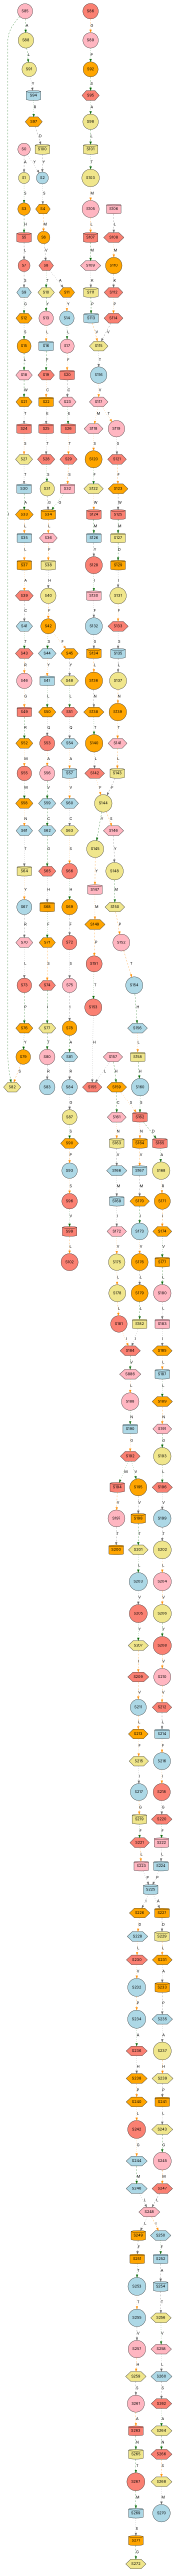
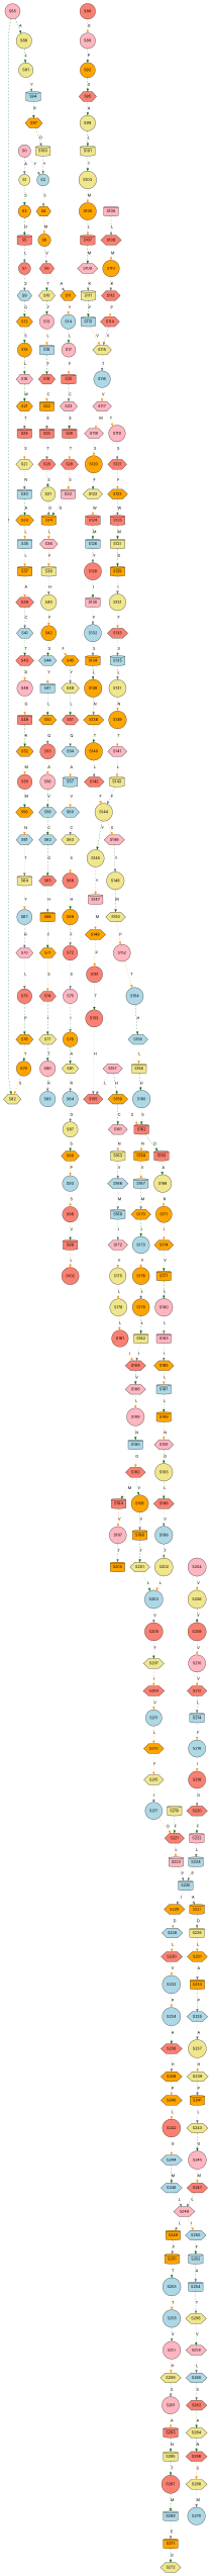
  strict digraph {
    fontname=Inter
    node [fillcolor=salmon fontname=Inter shape=hexagon style=filled]
    edge [color=darkorange fontname=Inter style=dotted]
    S0 [fillcolor=lightpink shape=circle]
    S1 [fillcolor=khaki shape=circle]
    S2 [fillcolor=lightblue shape=circle]
    S3 [fillcolor=orange shape=circle]
    S4 [fillcolor=orange]
    S5 [shape=cylinder]
    S6 [fillcolor=orange shape=circle]
    S7 [shape=circle]
    S8
    S9 [fillcolor=lightblue]
    S10 [fillcolor=khaki]
    S11 [fillcolor=orange]
    S12 [fillcolor=orange]
    S13 [fillcolor=lightpink shape=circle]
    S14 [fillcolor=lightblue shape=circle]
    S15 [fillcolor=orange shape=circle]
    S16 [fillcolor=lightblue shape=cylinder]
    S17 [fillcolor=lightpink shape=circle]
    S18 [fillcolor=lightpink]
    S19
    S20 [shape=cylinder]
    S21 [fillcolor=orange]
    S22 [fillcolor=orange shape=cylinder]
    S23 [fillcolor=lightpink]
    S24 [shape=cylinder]
    S25 [shape=cylinder]
    S26 [shape=cylinder]
    S27 [fillcolor=khaki]
    S28
    S29
    S30 [fillcolor=lightblue shape=cylinder]
    S31 [fillcolor=khaki shape=circle]
    S32 [fillcolor=lightpink shape=cylinder]
    S33 [fillcolor=orange]
    S34 [fillcolor=orange shape=cylinder]
    S35 [fillcolor=lightblue shape=cylinder]
    S36 [fillcolor=lightpink]
    S37 [fillcolor=orange shape=cylinder]
    S38 [fillcolor=khaki shape=cylinder]
    S39
    S40 [fillcolor=khaki shape=circle]
    S41 [fillcolor=lightblue]
    S42 [fillcolor=orange shape=circle]
    S43
    S44 [fillcolor=lightblue]
    S45 [fillcolor=orange]
    S46 [fillcolor=lightpink shape=circle]
    S47 [fillcolor=lightblue shape=cylinder]
    S48 [fillcolor=khaki]
    S49 [shape=cylinder]
    S50 [fillcolor=orange]
    S51
    S52 [fillcolor=orange]
    S53 [shape=circle]
    S54 [fillcolor=lightblue]
    S55 [shape=circle]
    S56 [fillcolor=lightpink shape=circle]
    S57 [fillcolor=lightblue shape=cylinder]
    S58 [fillcolor=orange]
    S59 [fillcolor=lightblue]
    S60 [fillcolor=lightblue]
    S61 [fillcolor=lightblue]
    S62 [fillcolor=lightblue]
    S63 [fillcolor=khaki]
    S64 [fillcolor=khaki shape=cylinder]
    S65
    S66 [shape=circle]
    S67 [fillcolor=lightblue shape=circle]
    S68 [fillcolor=orange shape=cylinder]
    S69 [fillcolor=orange shape=circle]
    S70 [fillcolor=lightpink]
    S71 [fillcolor=orange]
    S72 [shape=circle]
    S73 [shape=circle]
    S74
    S75 [fillcolor=lightpink shape=circle]
    S76 [fillcolor=orange]
    S77 [fillcolor=khaki]
    S78 [fillcolor=orange shape=circle]
    S79 [fillcolor=orange shape=circle]
    S80 [fillcolor=lightpink shape=circle]
-   S81 [fillcolor=lightblue]
+   S81 [fillcolor=khaki]
    S82 [fillcolor=khaki]
    S83 [fillcolor=lightblue shape=circle]
    S84 [fillcolor=lightblue shape=circle]
    S87 [fillcolor=khaki shape=circle]
    S85 [fillcolor=lightpink shape=circle]
    S88 [fillcolor=khaki shape=circle]
    S86 [shape=circle]
    S89 [fillcolor=lightpink shape=circle]
    S90 [fillcolor=orange]
    S91 [fillcolor=khaki shape=circle]
    S92 [fillcolor=orange shape=circle]
    S93 [fillcolor=lightblue shape=circle]
    S94 [fillcolor=lightblue shape=cylinder]
    S95
    S96 [shape=circle]
    S97 [fillcolor=orange]
    S98 [fillcolor=khaki shape=circle]
    S99 [shape=cylinder]
    S100 [fillcolor=khaki shape=cylinder]
    S101 [fillcolor=khaki shape=cylinder]
    S102 [shape=circle]
    S103 [fillcolor=khaki shape=circle]
-   S105 [fillcolor=lightpink shape=circle]
+   S105 [fillcolor=orange shape=circle]
    S107 [shape=cylinder]
    S106 [fillcolor=lightpink shape=cylinder]
    S108
    S109 [fillcolor=lightpink]
    S110 [fillcolor=orange shape=circle]
    S111 [fillcolor=khaki shape=cylinder]
    S112
    S113 [fillcolor=lightblue shape=cylinder]
    S114
    S115 [fillcolor=khaki]
    S116 [fillcolor=lightblue shape=circle]
    S117 [fillcolor=lightpink]
    S118 [fillcolor=lightpink]
    S119 [fillcolor=lightpink shape=circle]
    S120 [fillcolor=orange shape=circle]
    S121
    S122 [fillcolor=khaki]
    S123 [fillcolor=orange]
    S124 [shape=cylinder]
    S125 [shape=cylinder]
    S126 [fillcolor=lightblue shape=cylinder]
    S127 [fillcolor=khaki shape=cylinder]
    S128 [shape=circle]
    S129 [fillcolor=orange shape=cylinder]
    S130 [fillcolor=lightpink shape=cylinder]
    S131 [fillcolor=khaki shape=circle]
    S132 [fillcolor=lightblue shape=circle]
    S133
    S134 [fillcolor=orange shape=cylinder]
    S135 [fillcolor=lightblue shape=cylinder]
    S136 [fillcolor=orange shape=circle]
    S137 [fillcolor=khaki shape=circle]
    S138 [fillcolor=orange]
    S139 [fillcolor=orange shape=circle]
    S140 [fillcolor=orange shape=circle]
    S141 [fillcolor=lightpink]
    S142
    S143 [fillcolor=khaki shape=cylinder]
    S144 [fillcolor=khaki shape=circle]
    S145 [fillcolor=khaki shape=circle]
    S146 [fillcolor=lightpink]
    S147 [fillcolor=lightpink shape=cylinder]
    S148 [fillcolor=khaki shape=circle]
    S149 [fillcolor=orange]
    S150 [fillcolor=khaki]
    S151 [shape=circle]
    S152 [fillcolor=lightpink shape=circle]
    S153 [shape=circle]
    S154 [fillcolor=lightblue shape=circle]
    S155
    S156 [fillcolor=lightblue]
    S158 [fillcolor=khaki shape=cylinder]
    S157 [fillcolor=lightpink]
    S159 [fillcolor=orange]
    S160 [fillcolor=lightblue shape=circle]
    S161 [fillcolor=lightpink]
    S162 [shape=cylinder]
    S163 [fillcolor=khaki shape=cylinder]
    S164 [fillcolor=orange shape=cylinder]
    S165 [shape=cylinder]
    S166 [fillcolor=lightblue]
    S167 [fillcolor=lightblue shape=cylinder]
    S168 [fillcolor=khaki shape=circle]
    S169 [fillcolor=lightblue shape=cylinder]
    S170 [fillcolor=orange]
    S171 [fillcolor=orange shape=circle]
    S172 [fillcolor=lightpink]
    S173 [fillcolor=lightblue shape=circle]
    S174 [fillcolor=orange]
    S175 [fillcolor=khaki shape=circle]
    S176 [fillcolor=orange shape=circle]
    S177 [fillcolor=orange shape=cylinder]
    S178 [fillcolor=khaki shape=circle]
    S179 [fillcolor=orange shape=circle]
    S180 [fillcolor=lightpink shape=circle]
    S181 [shape=circle]
    S182 [fillcolor=khaki shape=cylinder]
    S183 [fillcolor=lightpink shape=cylinder]
    S184
    S185 [fillcolor=orange]
-   S186 [fillcolor=lightpink label=S886]
+   S186 [fillcolor=lightpink]
    S187 [fillcolor=lightblue shape=cylinder]
    S188 [fillcolor=lightpink shape=circle]
-   S189 [fillcolor=orange]
+   S189 [fillcolor=orange shape=cylinder]
    S190 [fillcolor=lightblue shape=cylinder]
    S191 [fillcolor=lightpink]
    S192
    S193 [fillcolor=khaki shape=circle]
    S194 [shape=cylinder]
    S195 [fillcolor=orange shape=circle]
    S196
    S197 [fillcolor=lightpink shape=circle]
    S198 [fillcolor=orange shape=cylinder]
    S199 [fillcolor=lightblue shape=circle]
    S200 [fillcolor=orange shape=cylinder]
    S201 [fillcolor=khaki]
    S202 [fillcolor=khaki shape=circle]
    S203 [fillcolor=lightblue shape=circle]
    S204 [fillcolor=lightpink shape=circle]
    S205 [shape=circle]
    S206 [fillcolor=khaki shape=circle]
    S207 [fillcolor=khaki]
    S208 [shape=circle]
    S209
    S210 [fillcolor=lightpink shape=circle]
    S211 [fillcolor=lightblue shape=circle]
    S212
    S213 [fillcolor=orange]
    S214 [fillcolor=lightblue shape=cylinder]
    S215 [fillcolor=khaki]
    S216 [fillcolor=lightblue shape=circle]
    S217 [fillcolor=lightblue shape=circle]
    S218 [shape=circle]
    S219 [fillcolor=khaki shape=cylinder]
    S220
    S221
    S222 [fillcolor=lightpink shape=cylinder]
    S223 [fillcolor=lightpink shape=cylinder]
    S224 [fillcolor=lightblue shape=cylinder]
    S225 [fillcolor=lightblue shape=cylinder]
    S226 [fillcolor=orange]
    S227 [fillcolor=orange shape=cylinder]
    S228 [fillcolor=lightblue]
    S229 [fillcolor=khaki shape=cylinder]
    S230
    S231 [fillcolor=orange]
    S232 [fillcolor=lightblue shape=circle]
    S233 [fillcolor=orange shape=cylinder]
    S234 [fillcolor=lightblue shape=circle]
    S235 [fillcolor=lightblue]
    S236
    S237 [fillcolor=khaki shape=circle]
    S238 [fillcolor=orange]
    S239 [fillcolor=khaki]
    S240 [fillcolor=orange]
    S241 [fillcolor=orange shape=cylinder]
    S242 [shape=circle]
    S243 [fillcolor=khaki]
    S244 [fillcolor=lightblue]
    S245 [fillcolor=lightpink shape=circle]
    S246 [fillcolor=lightblue]
    S247
    S248 [fillcolor=lightpink]
    S249 [fillcolor=orange shape=cylinder]
    S250 [fillcolor=lightblue]
    S251 [fillcolor=orange shape=cylinder]
    S252 [fillcolor=lightblue shape=cylinder]
    S253 [fillcolor=lightblue shape=circle]
    S254 [fillcolor=lightblue shape=cylinder]
    S255 [fillcolor=lightblue shape=circle]
    S256 [fillcolor=khaki]
    S257 [fillcolor=lightpink shape=circle]
    S258 [fillcolor=lightpink]
    S259 [fillcolor=khaki]
    S260 [fillcolor=lightblue]
    S261 [fillcolor=lightpink shape=circle]
    S262
    S263 [shape=cylinder]
    S264 [fillcolor=khaki]
    S265 [fillcolor=khaki shape=cylinder]
    S266
    S267 [shape=circle]
    S268 [fillcolor=khaki]
    S269 [fillcolor=lightblue shape=cylinder]
    S270 [fillcolor=lightblue shape=circle]
    S271 [fillcolor=orange shape=cylinder]
    S272 [fillcolor=khaki]
    S0 -> S1 [color=gray40 label=A style=dashed]
    S0 -> S2 [color=gray40 label=Y]
    S1 -> S3 [color=darkgreen label=S]
    S2 -> S4 [color=gray40 label=S]
    S3 -> S5 [color=darkgreen label=H style=dashed]
    S4 -> S6 [label=M style=dashed]
    S5 -> S7 [color=gray40 label=L style=dashed]
    S6 -> S8 [color=gray40 label=V style=dashed]
    S7 -> S9 [color=gray40 label=S style=dashed]
    S8 -> S10 [color=darkgreen label=T]
    S8 -> S11 [color=gray40 label=A]
-   S9 -> S12 [color=darkgreen label=G]
+   S9 -> S12 [color=darkgreen label=G style=dashed]
    S10 -> S13 [color=darkgreen label=Y style=dashed]
    S11 -> S14 [label=Y]
    S12 -> S15 [color=darkgreen label=S]
    S13 -> S16 [label=L]
    S14 -> S17 [color=darkgreen label=L]
    S15 -> S18 [color=darkgreen label=L style=dashed]
    S16 -> S19 [color=darkgreen label=F style=dashed]
    S17 -> S20 [label=F]
    S18 -> S21 [color=darkgreen label=W style=dashed]
    S19 -> S22 [label=C]
    S20 -> S23 [color=gray40 label=C style=dashed]
    S21 -> S24 [color=gray40 label=T]
    S22 -> S25 [color=gray40 label=E]
    S23 -> S26 [color=darkgreen label=E]
    S24 -> S27 [label=S]
    S25 -> S28 [color=gray40 label=T]
    S26 -> S29 [label=T]
-   S27 -> S30 [color=gray40 label=T]
+   S27 -> S30 [color=gray40 label=N]
    S28 -> S31 [color=darkgreen label=S]
    S29 -> S32 [label=S style=dashed]
    S30 -> S33 [color=darkgreen label=A style=dashed]
    S31 -> S34 [color=gray40 label=G style=dashed]
    S32 -> S34 [color=darkgreen label=G]
    S33 -> S35 [label=L style=dashed]
    S34 -> S36 [label=L style=dashed]
    S35 -> S37 [label=L]
    S36 -> S38 [label=F style=dashed]
    S37 -> S39 [label=A]
    S38 -> S40 [color=gray40 label=H]
    S39 -> S41 [color=gray40 label=C style=dashed]
    S40 -> S42 [label=F style=dashed]
    S41 -> S43 [color=darkgreen label=T]
    S42 -> S44 [color=darkgreen label=S]
    S42 -> S45 [label=F]
    S43 -> S46 [label=R style=dashed]
    S44 -> S47 [label=Y]
    S45 -> S48 [color=gray40 label=Y style=dashed]
    S46 -> S49 [label=G]
    S47 -> S50 [color=darkgreen label=L]
    S48 -> S51 [color=darkgreen label=L]
    S49 -> S52 [color=darkgreen label=R style=dashed]
    S50 -> S53 [color=gray40 label=Q]
    S51 -> S54 [color=gray40 label=Q]
    S52 -> S55 [label=M]
    S53 -> S56 [label=A]
    S54 -> S57 [label=A]
    S55 -> S58 [color=darkgreen label=M]
    S56 -> S59 [color=darkgreen label=V style=dashed]
    S57 -> S60 [label=V]
    S58 -> S61 [label=N]
    S59 -> S62 [color=darkgreen label=C style=dashed]
    S60 -> S63 [color=gray40 label=C]
    S61 -> S64 [color=gray40 label=T]
    S62 -> S65 [color=darkgreen label=G style=dashed]
    S63 -> S66 [label=S]
    S64 -> S67 [label=Y]
    S65 -> S68 [color=gray40 label=H]
    S66 -> S69 [color=darkgreen label=H]
    S67 -> S70 [color=gray40 label=R style=dashed]
    S68 -> S71 [color=darkgreen label=F]
    S69 -> S72 [color=gray40 label=F style=dashed]
    S70 -> S73 [color=gray40 label=L]
    S71 -> S74 [label=S style=dashed]
    S72 -> S75 [color=gray40 label=S]
    S73 -> S76 [color=darkgreen label=P style=dashed]
    S74 -> S77 [color=darkgreen label=I style=dashed]
    S75 -> S78 [color=gray40 label=I style=dashed]
    S76 -> S79 [color=darkgreen label=Y]
    S77 -> S80 [color=darkgreen label=T style=dashed]
    S78 -> S81 [color=darkgreen label=A style=dashed]
    S79 -> S82 [label=S style=dashed]
    S80 -> S83 [color=gray40 label=R style=dashed]
    S81 -> S84 [color=gray40 label=R]
    S84 -> S87 [color=gray40 label=G]
    S87 -> S90 [color=darkgreen label=S]
    S85 -> S82 [color=darkgreen label=I style=dashed]
    S85 -> S88 [color=darkgreen label=A style=dashed]
    S88 -> S91 [color=darkgreen label=L style=dashed]
    S86 -> S89 [label=G style=dashed]
    S89 -> S92 [color=darkgreen label=P]
    S90 -> S93 [label=P style=dashed]
    S91 -> S94 [color=gray40 label=Y]
    S92 -> S95 [color=darkgreen label=S style=dashed]
    S93 -> S96 [label=S]
    S94 -> S97 [color=darkgreen label=R]
    S95 -> S98 [color=darkgreen label=A]
    S96 -> S99 [color=darkgreen label=V]
    S97 -> S100 [color=gray40 label=D style=dashed]
    S98 -> S101 [color=darkgreen label=L style=dashed]
    S99 -> S102 [label=L style=dashed]
    S100 -> S2 [color=gray40 label=Y style=dashed]
    S101 -> S103 [color=darkgreen label=T]
    S103 -> S105 [label=M]
    S105 -> S107 [label=L style=dashed]
    S107 -> S109 [color=darkgreen label=M style=dashed]
    S106 -> S108 [color=gray40 label=L style=dashed]
    S108 -> S110 [label=M]
    S109 -> S111 [color=gray40 label=K]
    S110 -> S112 [color=gray40 label=K style=dashed]
    S111 -> S113 [color=darkgreen label=P style=dashed]
    S112 -> S114 [label=P]
    S113 -> S115 [label=V style=dashed]
    S114 -> S115 [color=gray40 label=V style=dashed]
    S115 -> S116 [color=gray40 label=T]
    S116 -> S117 [label=V]
    S117 -> S118 [label=M]
    S117 -> S119 [label=T]
    S118 -> S120 [label=S]
    S119 -> S121 [color=gray40 label=S]
    S120 -> S122 [color=darkgreen label=F]
    S121 -> S123 [label=F style=dashed]
    S122 -> S124 [label=W]
    S123 -> S125 [color=gray40 label=W style=dashed]
    S124 -> S126 [color=darkgreen label=M style=dashed]
    S125 -> S127 [color=darkgreen label=M style=dashed]
    S126 -> S128 [color=gray40 label=Y style=dashed]
    S127 -> S129 [color=darkgreen label=D style=dashed]
    S128 -> S130 [color=darkgreen label=I]
    S129 -> S131 [color=gray40 label=I]
    S130 -> S132 [color=gray40 label=F]
    S131 -> S133 [label=F]
    S132 -> S134 [color=gray40 label=S]
    S133 -> S135 [color=gray40 label=S]
-   S134 -> S136 [label=L style=dashed]
+   S134 -> S136 [color=darkgreen label=L style=dashed]
    S135 -> S137 [color=gray40 label=L style=dashed]
    S136 -> S138 [color=gray40 label=N style=dashed]
    S137 -> S139 [label=N style=dashed]
    S138 -> S140 [color=darkgreen label=T]
    S139 -> S141 [label=T]
    S140 -> S142 [color=gray40 label=L]
    S141 -> S143 [label=L style=dashed]
    S142 -> S144 [label=F]
    S143 -> S144 [color=gray40 label=F style=dashed]
    S144 -> S145 [color=darkgreen label=Y style=dashed]
    S144 -> S146 [label=S style=dashed]
    S145 -> S147 [label=Y style=dashed]
    S146 -> S148 [color=gray40 label=Y style=dashed]
    S147 -> S149 [label=M]
    S148 -> S150 [color=darkgreen label=M style=dashed]
    S149 -> S151 [label=P style=dashed]
    S150 -> S152 [label=P style=dashed]
    S151 -> S153 [color=darkgreen label=T]
    S152 -> S154 [label=T style=dashed]
    S153 -> S155 [color=gray40 label=H]
    S154 -> S156 [color=darkgreen label=H style=dashed]
    S156 -> S158 [label=L]
    S158 -> S160 [color=darkgreen label=H style=dashed]
    S157 -> S155 [color=gray40 label=L]
    S157 -> S159 [color=darkgreen label=H style=dashed]
    S159 -> S161 [color=darkgreen label=C style=dashed]
    S159 -> S162 [label=S]
    S160 -> S162 [color=darkgreen label=S]
    S161 -> S163 [label=N]
    S162 -> S164 [label=N]
    S162 -> S165 [color=darkgreen label=D style=dashed]
    S163 -> S166 [color=gray40 label=V style=dashed]
    S164 -> S167 [label=V style=dashed]
    S165 -> S168 [color=darkgreen label=A]
    S166 -> S169 [color=gray40 label=M]
    S167 -> S170 [color=gray40 label=M style=dashed]
    S168 -> S171 [label=R]
    S169 -> S172 [color=gray40 label=I]
    S170 -> S173 [color=darkgreen label=I style=dashed]
    S171 -> S174 [label=I style=dashed]
    S172 -> S175 [label=V]
    S173 -> S176 [label=V]
    S174 -> S177 [color=darkgreen label=V]
    S175 -> S178 [label=L]
    S176 -> S179 [color=gray40 label=L style=dashed]
    S177 -> S180 [color=darkgreen label=L style=dashed]
    S178 -> S181 [label=L style=dashed]
    S179 -> S182 [color=darkgreen label=L style=dashed]
    S180 -> S183 [color=gray40 label=L]
    S181 -> S184 [label=I]
    S182 -> S184 [color=gray40 label=I]
    S183 -> S185 [color=gray40 label=I]
    S184 -> S186 [color=darkgreen label=V style=dashed]
    S185 -> S187 [label=L]
    S186 -> S188 [label=L]
    S187 -> S189 [color=darkgreen label=L]
    S188 -> S190 [color=darkgreen label=N]
    S189 -> S191 [label=N style=dashed]
    S190 -> S192 [label=G]
    S191 -> S193 [color=darkgreen label=G style=dashed]
    S192 -> S194 [color=darkgreen label=M]
    S192 -> S195 [color=darkgreen label=V]
    S193 -> S196 [color=darkgreen label=L]
    S194 -> S197 [label=V style=dashed]
    S195 -> S198 [color=gray40 label=V style=dashed]
    S196 -> S199 [color=gray40 label=V]
    S197 -> S200 [color=gray40 label=T style=dashed]
    S198 -> S201 [color=darkgreen label=T style=dashed]
    S199 -> S202 [color=gray40 label=T style=dashed]
    S201 -> S203 [color=darkgreen label=L]
-   S202 -> S204 [label=L]
+   S202 -> S203 [label=L]
    S203 -> S205 [color=gray40 label=V]
    S204 -> S206 [label=V style=dashed]
    S205 -> S207 [color=darkgreen label=Y]
    S206 -> S208 [color=darkgreen label=Y style=dashed]
    S207 -> S209 [label=I style=dashed]
    S208 -> S210 [label=V style=dashed]
    S209 -> S211 [label=V style=dashed]
    S210 -> S212 [label=V style=dashed]
    S211 -> S213 [label=L style=dashed]
    S212 -> S214 [color=gray40 label=L style=dashed]
    S213 -> S215 [label=F]
    S214 -> S216 [label=F]
    S215 -> S217 [color=gray40 label=I]
    S216 -> S218 [label=I]
-   S217 -> S219 [label=G style=dashed]
+   S217 -> S221 [label=G style=dashed]
    S218 -> S220 [color=gray40 label=G]
    S219 -> S221 [color=darkgreen label=F]
    S220 -> S222 [color=darkgreen label=F]
    S221 -> S223 [label=L style=dashed]
    S222 -> S224 [color=gray40 label=L]
    S223 -> S225 [color=gray40 label=P]
    S224 -> S225 [color=gray40 label=P]
    S225 -> S226 [color=gray40 label=I]
    S225 -> S227 [color=gray40 label=A]
    S226 -> S228 [label=D]
    S227 -> S229 [color=gray40 label=D style=dashed]
    S228 -> S230 [label=L]
    S229 -> S231 [label=L style=dashed]
    S230 -> S232 [label=V]
    S231 -> S233 [color=gray40 label=A]
    S232 -> S234 [label=P style=dashed]
    S233 -> S235 [color=gray40 label=P style=dashed]
    S234 -> S236 [color=darkgreen label=A]
    S235 -> S237 [color=gray40 label=A]
    S236 -> S238 [color=gray40 label=H]
    S237 -> S239 [label=H style=dashed]
    S238 -> S240 [label=P style=dashed]
    S239 -> S241 [color=gray40 label=P style=dashed]
    S240 -> S242 [label=L]
    S241 -> S243 [color=gray40 label=L]
    S242 -> S244 [label=G]
    S243 -> S245 [color=darkgreen label=G style=dashed]
    S244 -> S246 [color=darkgreen label=M style=dashed]
    S245 -> S247 [label=M style=dashed]
    S246 -> S248 [color=gray40 label=L]
    S247 -> S248 [color=gray40 label=L style=dashed]
    S248 -> S249 [color=gray40 label=L]
    S248 -> S250 [label=I style=dashed]
    S249 -> S251 [color=gray40 label=F style=dashed]
    S250 -> S252 [color=darkgreen label=F]
    S251 -> S253 [color=darkgreen label=T]
    S252 -> S254 [color=gray40 label=A style=dashed]
    S253 -> S255 [label=T]
    S254 -> S256 [color=gray40 label=T style=dashed]
    S255 -> S257 [color=gray40 label=V style=dashed]
    S256 -> S258 [color=darkgreen label=V]
    S257 -> S259 [label=H style=dashed]
    S258 -> S260 [color=gray40 label=L]
    S259 -> S261 [color=gray40 label=S style=dashed]
    S260 -> S262 [color=gray40 label=S style=dashed]
    S261 -> S263 [label=A style=dashed]
    S262 -> S264 [color=darkgreen label=A]
    S263 -> S265 [color=darkgreen label=N style=dashed]
    S264 -> S266 [color=darkgreen label=N style=dashed]
    S265 -> S267 [color=darkgreen label=T style=dashed]
    S266 -> S268 [label=S style=dashed]
    S267 -> S269 [color=darkgreen label=M style=dashed]
    S268 -> S270 [color=gray40 label=M]
    S269 -> S271 [color=gray40 label=E]
    S271 -> S272 [color=darkgreen label=G style=dashed]
  }
